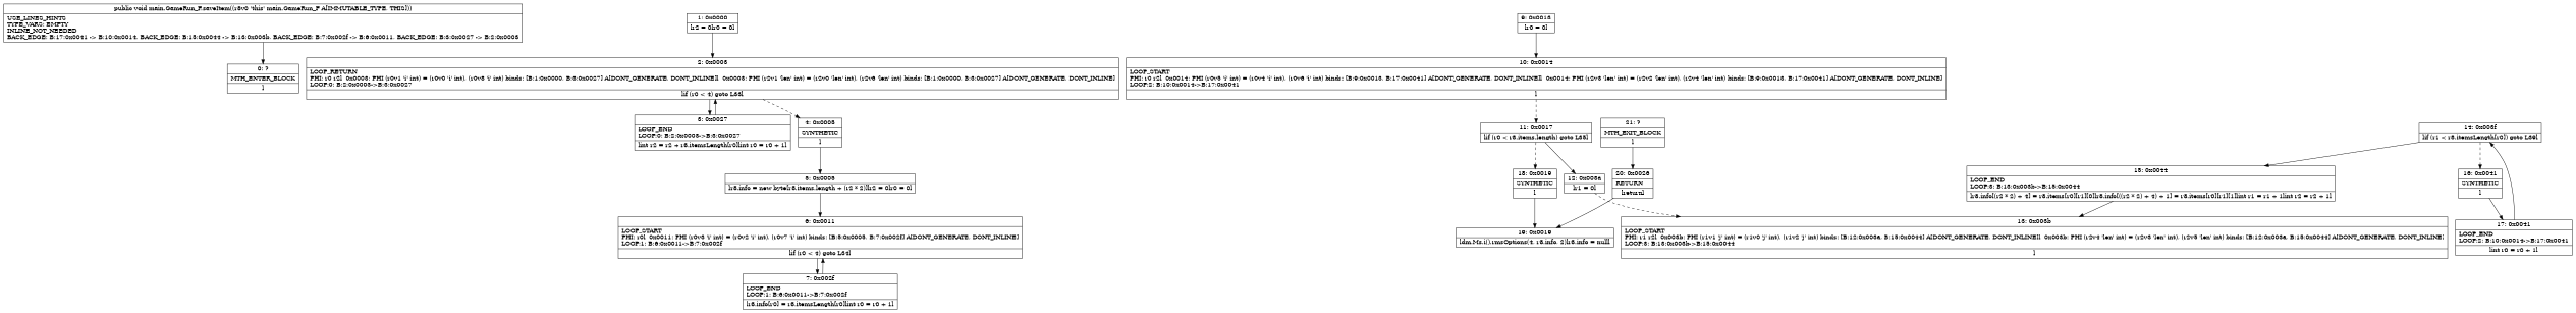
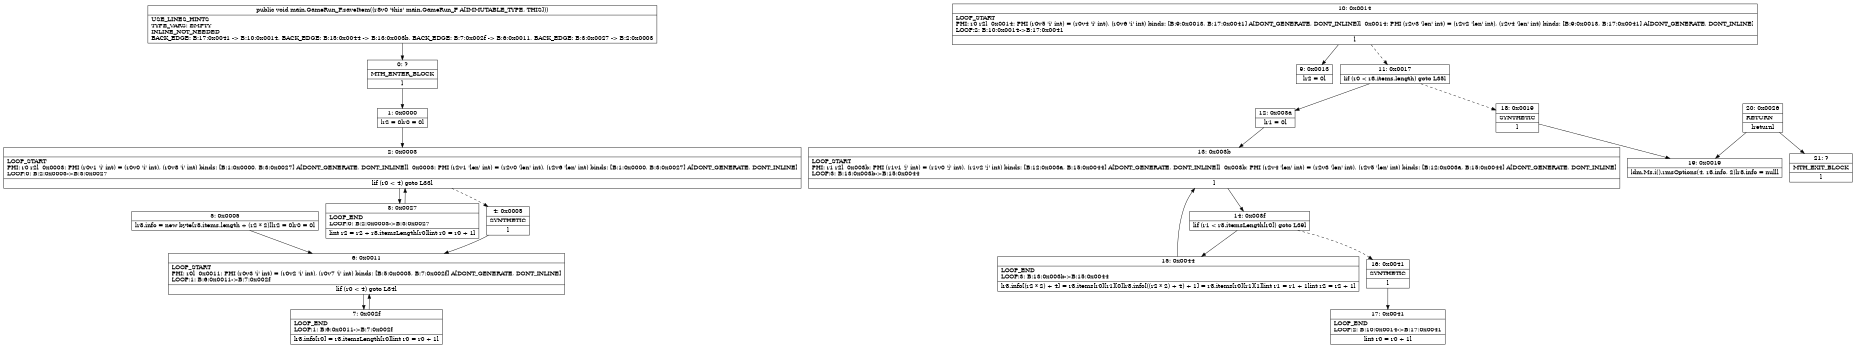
  digraph {
    node [shape=record]
    n1 [label="{0\:\ ?|MTH_ENTER_BLOCK\l|l}"]
    n2 [label="{1\:\ 0x0000|lr2 = 0lr0 = 0l}"]
-   n3 [label="{2\:\ 0x0003|LOOP_RETURN\lPHI: r0 r2l  0x0003: PHI (r0v1 'i' int) = (r0v0 'i' int), (r0v8 'i' int) binds: [B:1:0x0000, B:3:0x0027] A[DONT_GENERATE, DONT_INLINE]l  0x0003: PHI (r2v1 'len' int) = (r2v0 'len' int), (r2v6 'len' int) binds: [B:1:0x0000, B:3:0x0027] A[DONT_GENERATE, DONT_INLINE]\lLOOP:0: B:2:0x0003\-\>B:3:0x0027\l|lif (r0 \< 4) goto L33l}"]
+   n3 [label="{2\:\ 0x0003|LOOP_START\lPHI: r0 r2l  0x0003: PHI (r0v1 'i' int) = (r0v0 'i' int), (r0v8 'i' int) binds: [B:1:0x0000, B:3:0x0027] A[DONT_GENERATE, DONT_INLINE]l  0x0003: PHI (r2v1 'len' int) = (r2v0 'len' int), (r2v6 'len' int) binds: [B:1:0x0000, B:3:0x0027] A[DONT_GENERATE, DONT_INLINE]\lLOOP:0: B:2:0x0003\-\>B:3:0x0027\l|lif (r0 \< 4) goto L33l}"]
    n4 [label="{3\:\ 0x0027|LOOP_END\lLOOP:0: B:2:0x0003\-\>B:3:0x0027\l|lint r2 = r2 + r8.itemsLength[r0]lint r0 = r0 + 1l}"]
    n5 [label="{4\:\ 0x0005|SYNTHETIC\l|l}"]
    n6 [label="{5\:\ 0x0005|lr8.info = new byte[r8.items.length + (r2 * 2)]lr2 = 0lr0 = 0l}"]
    n7 [label="{6\:\ 0x0011|LOOP_START\lPHI: r0l  0x0011: PHI (r0v3 'i' int) = (r0v2 'i' int), (r0v7 'i' int) binds: [B:5:0x0005, B:7:0x002f] A[DONT_GENERATE, DONT_INLINE]\lLOOP:1: B:6:0x0011\-\>B:7:0x002f\l|lif (r0 \< 4) goto L34l}"]
    n8 [label="{7\:\ 0x002f|LOOP_END\lLOOP:1: B:6:0x0011\-\>B:7:0x002f\l|lr8.info[r0] = r8.itemsLength[r0]lint r0 = r0 + 1l}"]
-   n9 [label="{9\:\ 0x0013|lr0 = 0l}"]
+   n9 [label="{9\:\ 0x0013|lr2 = 0l}"]
    n10 [label="{10\:\ 0x0014|LOOP_START\lPHI: r0 r2l  0x0014: PHI (r0v5 'i' int) = (r0v4 'i' int), (r0v6 'i' int) binds: [B:9:0x0013, B:17:0x0041] A[DONT_GENERATE, DONT_INLINE]l  0x0014: PHI (r2v3 'len' int) = (r2v2 'len' int), (r2v4 'len' int) binds: [B:9:0x0013, B:17:0x0041] A[DONT_GENERATE, DONT_INLINE]\lLOOP:2: B:10:0x0014\-\>B:17:0x0041\l|l}"]
    n11 [label="{11\:\ 0x0017|lif (r0 \< r8.items.length) goto L35l}"]
    n12 [label="{12\:\ 0x003a|lr1 = 0l}"]
    n13 [label="{18\:\ 0x0019|SYNTHETIC\l|l}"]
    n14 [label="{13\:\ 0x003b|LOOP_START\lPHI: r1 r2l  0x003b: PHI (r1v1 'j' int) = (r1v0 'j' int), (r1v2 'j' int) binds: [B:12:0x003a, B:15:0x0044] A[DONT_GENERATE, DONT_INLINE]l  0x003b: PHI (r2v4 'len' int) = (r2v3 'len' int), (r2v5 'len' int) binds: [B:12:0x003a, B:15:0x0044] A[DONT_GENERATE, DONT_INLINE]\lLOOP:3: B:13:0x003b\-\>B:15:0x0044\l|l}"]
    n15 [label="{19\:\ 0x0019|ldm.Ms.i().rmsOptions(4, r8.info, 2)lr8.info = nulll}"]
    n16 [label="{14\:\ 0x003f|lif (r1 \< r8.itemsLength[r0]) goto L39l}"]
    n17 [label="{15\:\ 0x0044|LOOP_END\lLOOP:3: B:13:0x003b\-\>B:15:0x0044\l|lr8.info[(r2 * 2) + 4] = r8.items[r0][r1][0]lr8.info[((r2 * 2) + 4) + 1] = r8.items[r0][r1][1]lint r1 = r1 + 1lint r2 = r2 + 1l}"]
    n18 [label="{16\:\ 0x0041|SYNTHETIC\l|l}"]
    n19 [label="{17\:\ 0x0041|LOOP_END\lLOOP:2: B:10:0x0014\-\>B:17:0x0041\l|lint r0 = r0 + 1l}"]
    n20 [label="{20\:\ 0x0026|RETURN\l|lreturnl}"]
    n21 [label="{21\:\ ?|MTH_EXIT_BLOCK\l|l}"]
    n22 [label="{public void main.GameRun_F.saveItem((r8v0 'this' main.GameRun_F A[IMMUTABLE_TYPE, THIS]))  | USE_LINES_HINTS\lTYPE_VARS: EMPTY\lINLINE_NOT_NEEDED\lBACK_EDGE: B:17:0x0041 \-\> B:10:0x0014, BACK_EDGE: B:15:0x0044 \-\> B:13:0x003b, BACK_EDGE: B:7:0x002f \-\> B:6:0x0011, BACK_EDGE: B:3:0x0027 \-\> B:2:0x0003\l}"]
+   n1 -> n2
    n2 -> n3
    n3 -> n4
    n3 -> n5 [style=dashed]
    n4 -> n3
-   n5 -> n6
+   n5 -> n7
    n6 -> n7
    n7 -> n8
    n8 -> n7
-   n9 -> n10
+   n10 -> n9
    n10 -> n11 [style=dashed]
    n11 -> n12
    n11 -> n13 [style=dashed]
-   n12 -> n14 [style=dashed]
+   n12 -> n14
    n13 -> n15
-   n19 -> n16
+   n14 -> n16
    n16 -> n17
    n16 -> n18 [style=dashed]
    n17 -> n14
    n18 -> n19
    n20 -> n15
-   n21 -> n20
+   n20 -> n21
    n22 -> n1
  }
